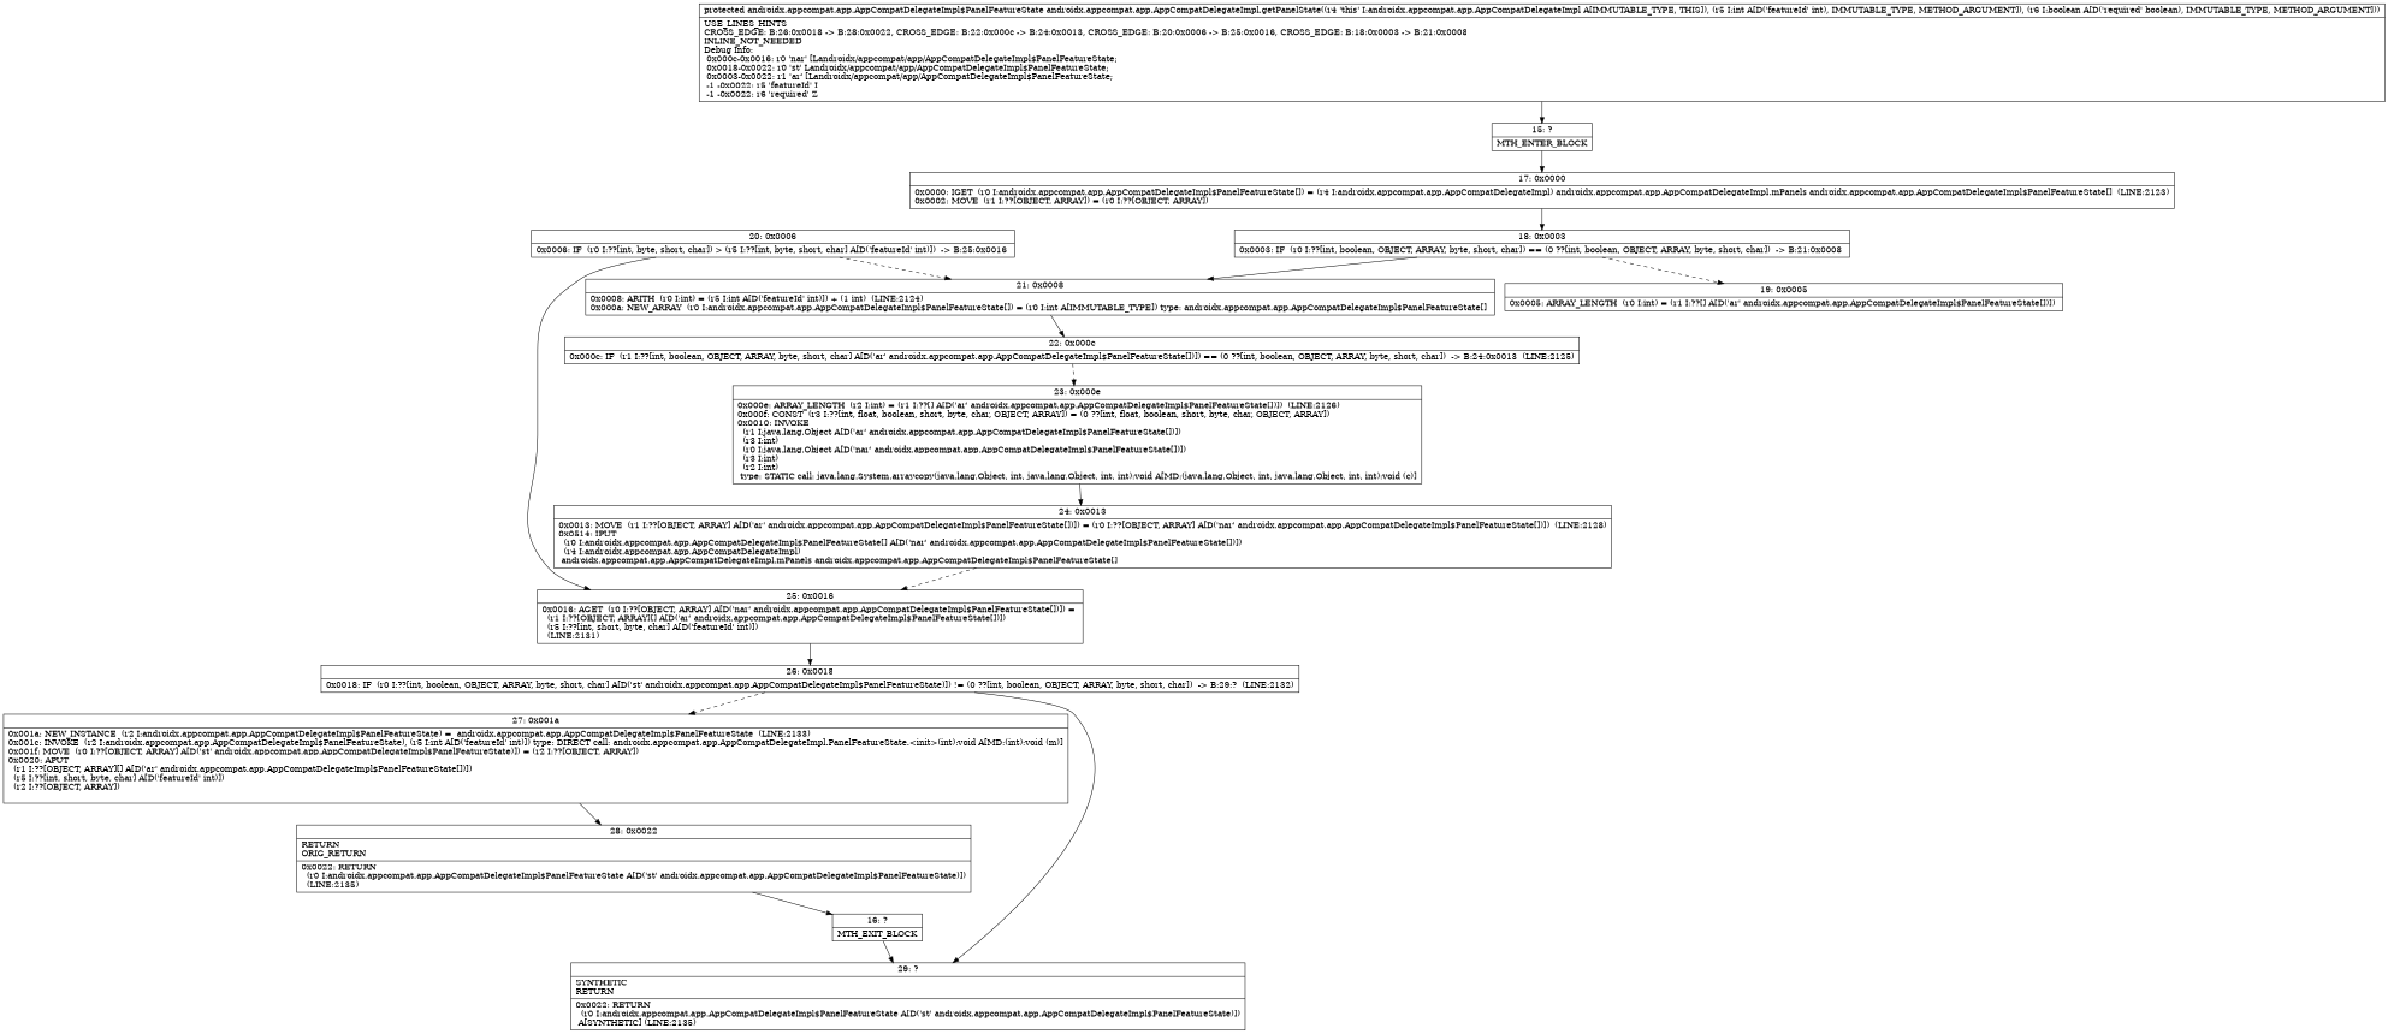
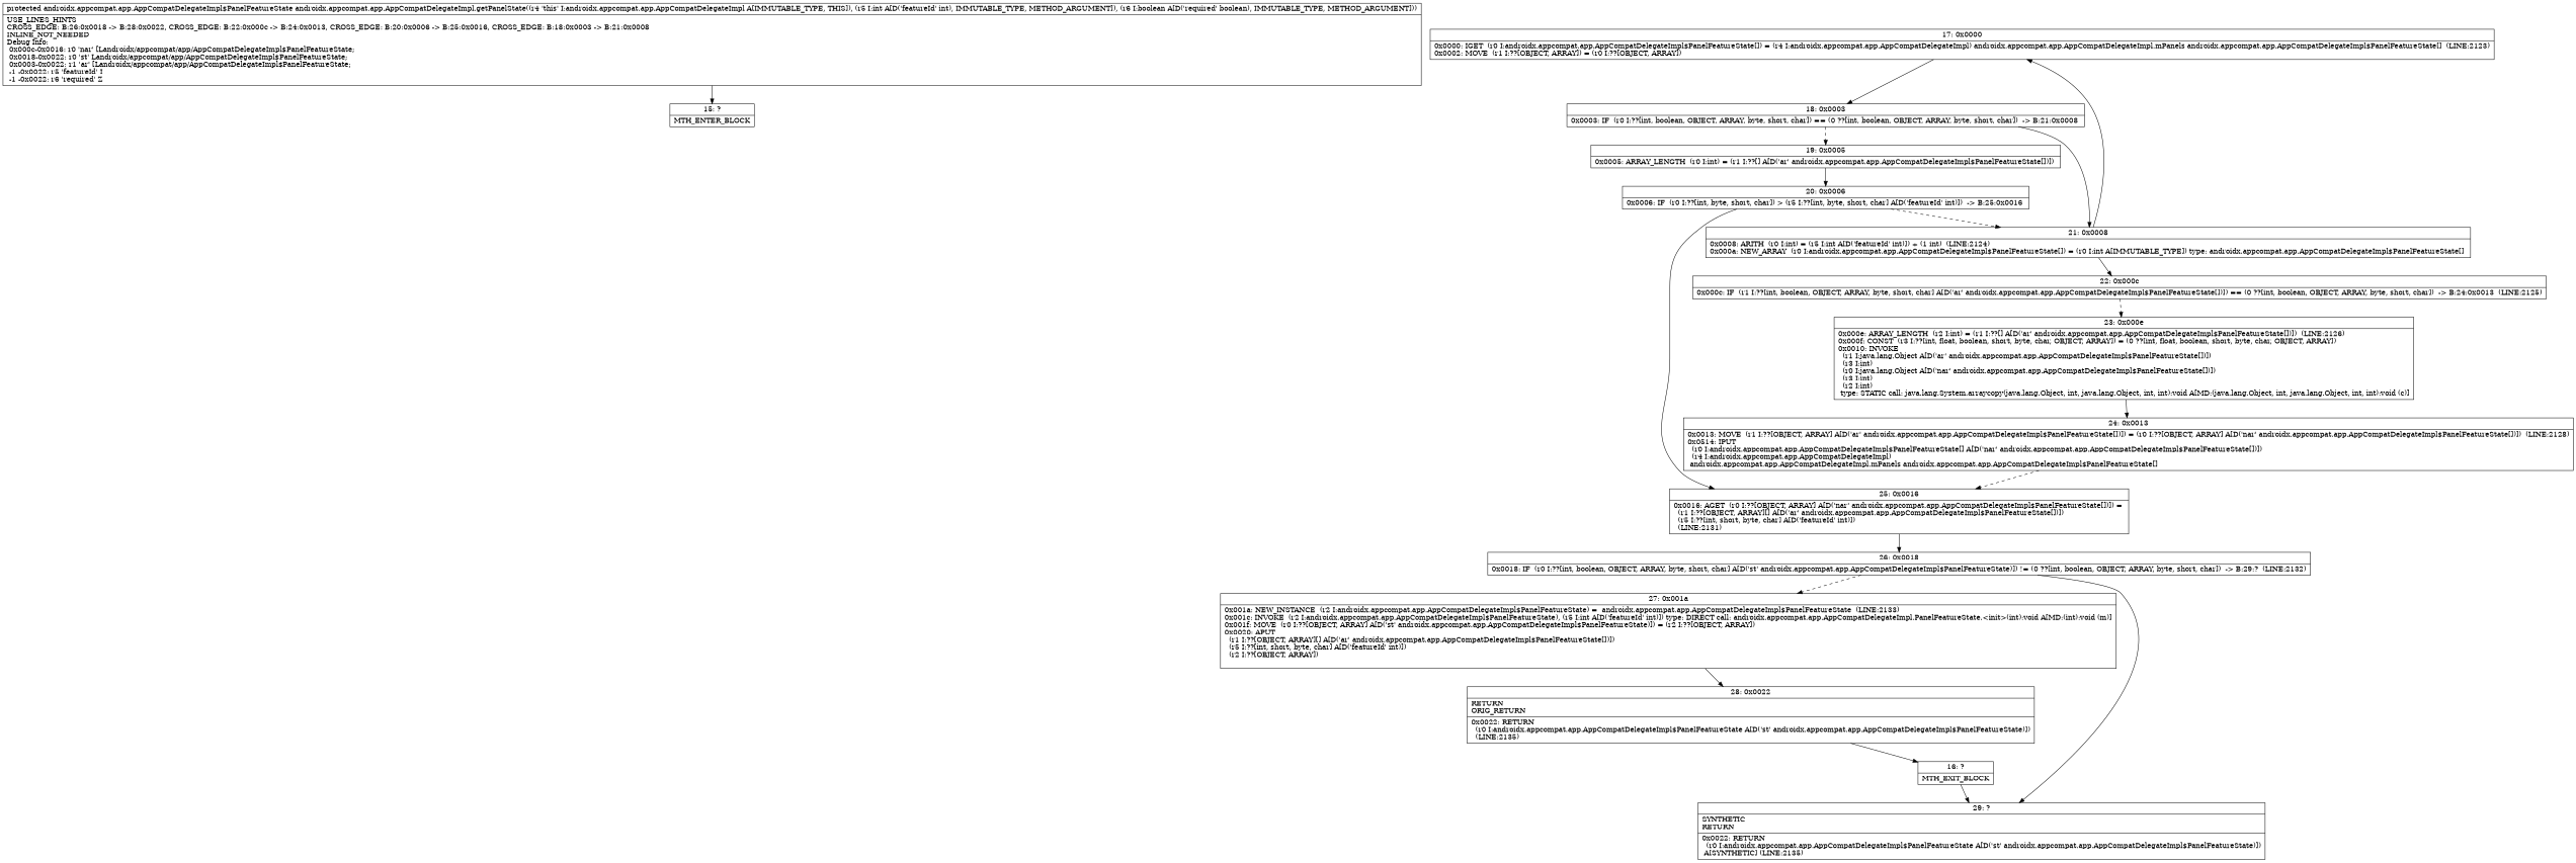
  digraph {
    node [shape=record]
    n1 [label="{15\:\ ?|MTH_ENTER_BLOCK\l}"]
    n2 [label="{17\:\ 0x0000|0x0000: IGET  (r0 I:androidx.appcompat.app.AppCompatDelegateImpl$PanelFeatureState[]) = (r4 I:androidx.appcompat.app.AppCompatDelegateImpl) androidx.appcompat.app.AppCompatDelegateImpl.mPanels androidx.appcompat.app.AppCompatDelegateImpl$PanelFeatureState[]  (LINE:2123)\l0x0002: MOVE  (r1 I:??[OBJECT, ARRAY]) = (r0 I:??[OBJECT, ARRAY]) \l}"]
    n3 [label="{18\:\ 0x0003|0x0003: IF  (r0 I:??[int, boolean, OBJECT, ARRAY, byte, short, char]) == (0 ??[int, boolean, OBJECT, ARRAY, byte, short, char])  \-\> B:21:0x0008 \l}"]
    n4 [label="{19\:\ 0x0005|0x0005: ARRAY_LENGTH  (r0 I:int) = (r1 I:??[] A[D('ar' androidx.appcompat.app.AppCompatDelegateImpl$PanelFeatureState[])]) \l}"]
    n5 [label="{21\:\ 0x0008|0x0008: ARITH  (r0 I:int) = (r5 I:int A[D('featureId' int)]) + (1 int)  (LINE:2124)\l0x000a: NEW_ARRAY  (r0 I:androidx.appcompat.app.AppCompatDelegateImpl$PanelFeatureState[]) = (r0 I:int A[IMMUTABLE_TYPE]) type: androidx.appcompat.app.AppCompatDelegateImpl$PanelFeatureState[] \l}"]
    n6 [label="{20\:\ 0x0006|0x0006: IF  (r0 I:??[int, byte, short, char]) \> (r5 I:??[int, byte, short, char] A[D('featureId' int)])  \-\> B:25:0x0016 \l}"]
    n7 [label="{22\:\ 0x000c|0x000c: IF  (r1 I:??[int, boolean, OBJECT, ARRAY, byte, short, char] A[D('ar' androidx.appcompat.app.AppCompatDelegateImpl$PanelFeatureState[])]) == (0 ??[int, boolean, OBJECT, ARRAY, byte, short, char])  \-\> B:24:0x0013  (LINE:2125)\l}"]
    n8 [label="{25\:\ 0x0016|0x0016: AGET  (r0 I:??[OBJECT, ARRAY] A[D('nar' androidx.appcompat.app.AppCompatDelegateImpl$PanelFeatureState[])]) = \l  (r1 I:??[OBJECT, ARRAY][] A[D('ar' androidx.appcompat.app.AppCompatDelegateImpl$PanelFeatureState[])])\l  (r5 I:??[int, short, byte, char] A[D('featureId' int)])\l  (LINE:2131)\l}"]
    n9 [label="{26\:\ 0x0018|0x0018: IF  (r0 I:??[int, boolean, OBJECT, ARRAY, byte, short, char] A[D('st' androidx.appcompat.app.AppCompatDelegateImpl$PanelFeatureState)]) != (0 ??[int, boolean, OBJECT, ARRAY, byte, short, char])  \-\> B:29:?  (LINE:2132)\l}"]
    n10 [label="{27\:\ 0x001a|0x001a: NEW_INSTANCE  (r2 I:androidx.appcompat.app.AppCompatDelegateImpl$PanelFeatureState) =  androidx.appcompat.app.AppCompatDelegateImpl$PanelFeatureState  (LINE:2133)\l0x001c: INVOKE  (r2 I:androidx.appcompat.app.AppCompatDelegateImpl$PanelFeatureState), (r5 I:int A[D('featureId' int)]) type: DIRECT call: androidx.appcompat.app.AppCompatDelegateImpl.PanelFeatureState.\<init\>(int):void A[MD:(int):void (m)]\l0x001f: MOVE  (r0 I:??[OBJECT, ARRAY] A[D('st' androidx.appcompat.app.AppCompatDelegateImpl$PanelFeatureState)]) = (r2 I:??[OBJECT, ARRAY]) \l0x0020: APUT  \l  (r1 I:??[OBJECT, ARRAY][] A[D('ar' androidx.appcompat.app.AppCompatDelegateImpl$PanelFeatureState[])])\l  (r5 I:??[int, short, byte, char] A[D('featureId' int)])\l  (r2 I:??[OBJECT, ARRAY])\l \l}"]
    n11 [label="{29\:\ ?|SYNTHETIC\lRETURN\l|0x0022: RETURN  \l  (r0 I:androidx.appcompat.app.AppCompatDelegateImpl$PanelFeatureState A[D('st' androidx.appcompat.app.AppCompatDelegateImpl$PanelFeatureState)])\l A[SYNTHETIC] (LINE:2135)\l}"]
    n12 [label="{28\:\ 0x0022|RETURN\lORIG_RETURN\l|0x0022: RETURN  \l  (r0 I:androidx.appcompat.app.AppCompatDelegateImpl$PanelFeatureState A[D('st' androidx.appcompat.app.AppCompatDelegateImpl$PanelFeatureState)])\l  (LINE:2135)\l}"]
    n13 [label="{16\:\ ?|MTH_EXIT_BLOCK\l}"]
    n14 [label="{23\:\ 0x000e|0x000e: ARRAY_LENGTH  (r2 I:int) = (r1 I:??[] A[D('ar' androidx.appcompat.app.AppCompatDelegateImpl$PanelFeatureState[])])  (LINE:2126)\l0x000f: CONST  (r3 I:??[int, float, boolean, short, byte, char, OBJECT, ARRAY]) = (0 ??[int, float, boolean, short, byte, char, OBJECT, ARRAY]) \l0x0010: INVOKE  \l  (r1 I:java.lang.Object A[D('ar' androidx.appcompat.app.AppCompatDelegateImpl$PanelFeatureState[])])\l  (r3 I:int)\l  (r0 I:java.lang.Object A[D('nar' androidx.appcompat.app.AppCompatDelegateImpl$PanelFeatureState[])])\l  (r3 I:int)\l  (r2 I:int)\l type: STATIC call: java.lang.System.arraycopy(java.lang.Object, int, java.lang.Object, int, int):void A[MD:(java.lang.Object, int, java.lang.Object, int, int):void (c)]\l}"]
    n15 [label="{24\:\ 0x0013|0x0013: MOVE  (r1 I:??[OBJECT, ARRAY] A[D('ar' androidx.appcompat.app.AppCompatDelegateImpl$PanelFeatureState[])]) = (r0 I:??[OBJECT, ARRAY] A[D('nar' androidx.appcompat.app.AppCompatDelegateImpl$PanelFeatureState[])])  (LINE:2128)\l0x0514: IPUT  \l  (r0 I:androidx.appcompat.app.AppCompatDelegateImpl$PanelFeatureState[] A[D('nar' androidx.appcompat.app.AppCompatDelegateImpl$PanelFeatureState[])])\l  (r4 I:androidx.appcompat.app.AppCompatDelegateImpl)\l androidx.appcompat.app.AppCompatDelegateImpl.mPanels androidx.appcompat.app.AppCompatDelegateImpl$PanelFeatureState[] \l}"]
    n16 [label="{protected androidx.appcompat.app.AppCompatDelegateImpl$PanelFeatureState androidx.appcompat.app.AppCompatDelegateImpl.getPanelState((r4 'this' I:androidx.appcompat.app.AppCompatDelegateImpl A[IMMUTABLE_TYPE, THIS]), (r5 I:int A[D('featureId' int), IMMUTABLE_TYPE, METHOD_ARGUMENT]), (r6 I:boolean A[D('required' boolean), IMMUTABLE_TYPE, METHOD_ARGUMENT]))  | USE_LINES_HINTS\lCROSS_EDGE: B:26:0x0018 \-\> B:28:0x0022, CROSS_EDGE: B:22:0x000c \-\> B:24:0x0013, CROSS_EDGE: B:20:0x0006 \-\> B:25:0x0016, CROSS_EDGE: B:18:0x0003 \-\> B:21:0x0008\lINLINE_NOT_NEEDED\lDebug Info:\l  0x000c\-0x0016: r0 'nar' [Landroidx\/appcompat\/app\/AppCompatDelegateImpl$PanelFeatureState;\l  0x0018\-0x0022: r0 'st' Landroidx\/appcompat\/app\/AppCompatDelegateImpl$PanelFeatureState;\l  0x0003\-0x0022: r1 'ar' [Landroidx\/appcompat\/app\/AppCompatDelegateImpl$PanelFeatureState;\l  \-1 \-0x0022: r5 'featureId' I\l  \-1 \-0x0022: r6 'required' Z\l}"]
-   n1 -> n2
+   n5 -> n2
    n2 -> n3
    n3 -> n4 [style=dashed]
    n3 -> n5
+   n4 -> n6
    n5 -> n7
    n6 -> n5 [style=dashed]
    n6 -> n8
    n7 -> n14 [style=dashed]
    n8 -> n9
    n9 -> n10 [style=dashed]
    n9 -> n11
    n10 -> n12
    n12 -> n13
    n13 -> n11
    n14 -> n15
    n15 -> n8 [style=dashed]
    n16 -> n1
  }
